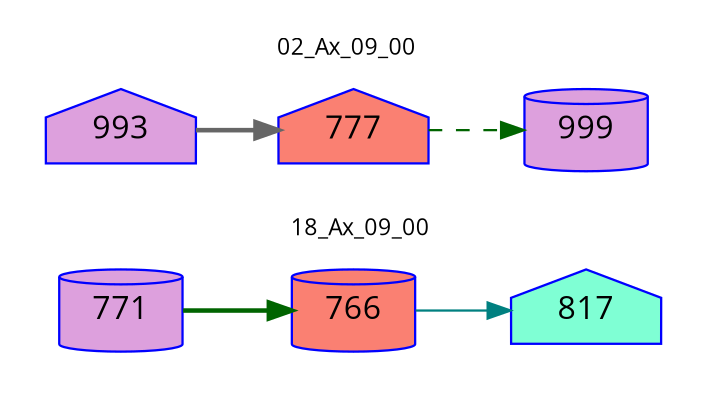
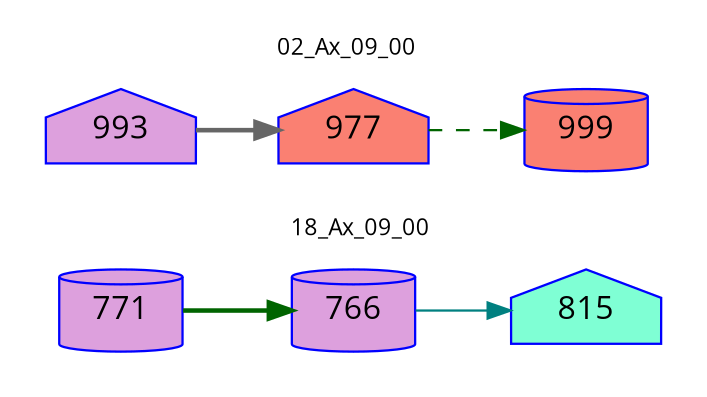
  digraph {
    fontname="Open Sans"
    rankdir=LR
    node [color=blue fillcolor=plum fontname="Open Sans" shape=cylinder style=filled]
    edge [color=darkgreen fontname="Open Sans" style=bold]
    n1 [label=771]
-   n2 [fillcolor=salmon label=766]
-   n3 [fillcolor=aquamarine label=817 shape=house]
+   n2 [label=766]
+   n3 [fillcolor=aquamarine label=815 shape=house]
    n4 [label=993 shape=house]
-   n5 [fillcolor=salmon label=777 shape=house]
-   n6 [label=999]
+   n5 [fillcolor=salmon label=977 shape=house]
+   n6 [fillcolor=salmon label=999]
    subgraph cluster_1 {
      color=white
      fontsize=10
      label="18_Ax_09_00"
      n1
      n2
      n3
    }
    subgraph cluster_2 {
      color=white
      fontsize=10
      label="02_Ax_09_00"
      n4
      n5
      n6
    }
    n1 -> n2
    n2 -> n3 [color=teal style=solid]
    n4 -> n5 [color=gray40]
    n5 -> n6 [style=dashed]
  }
